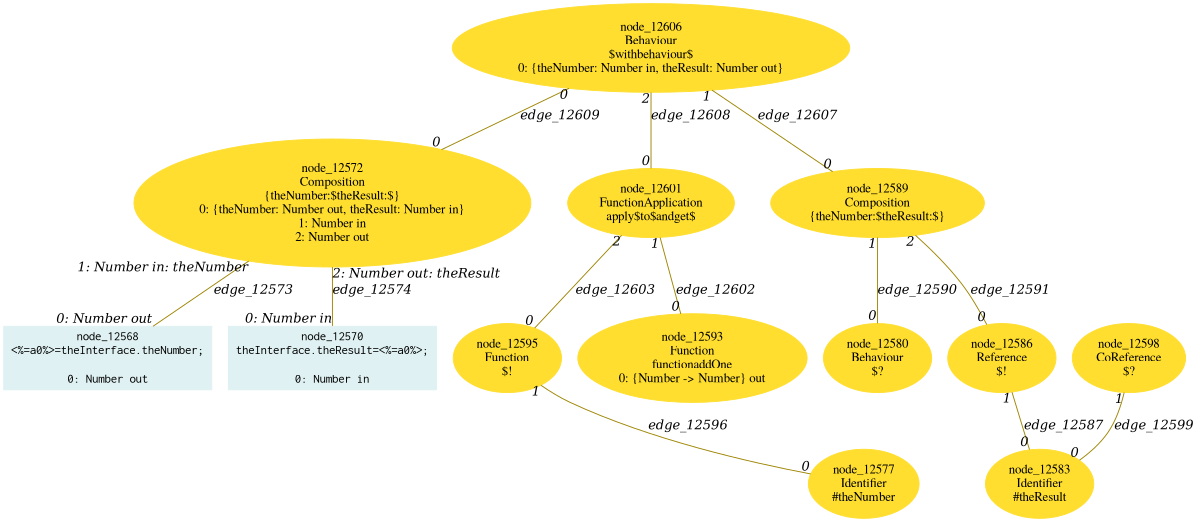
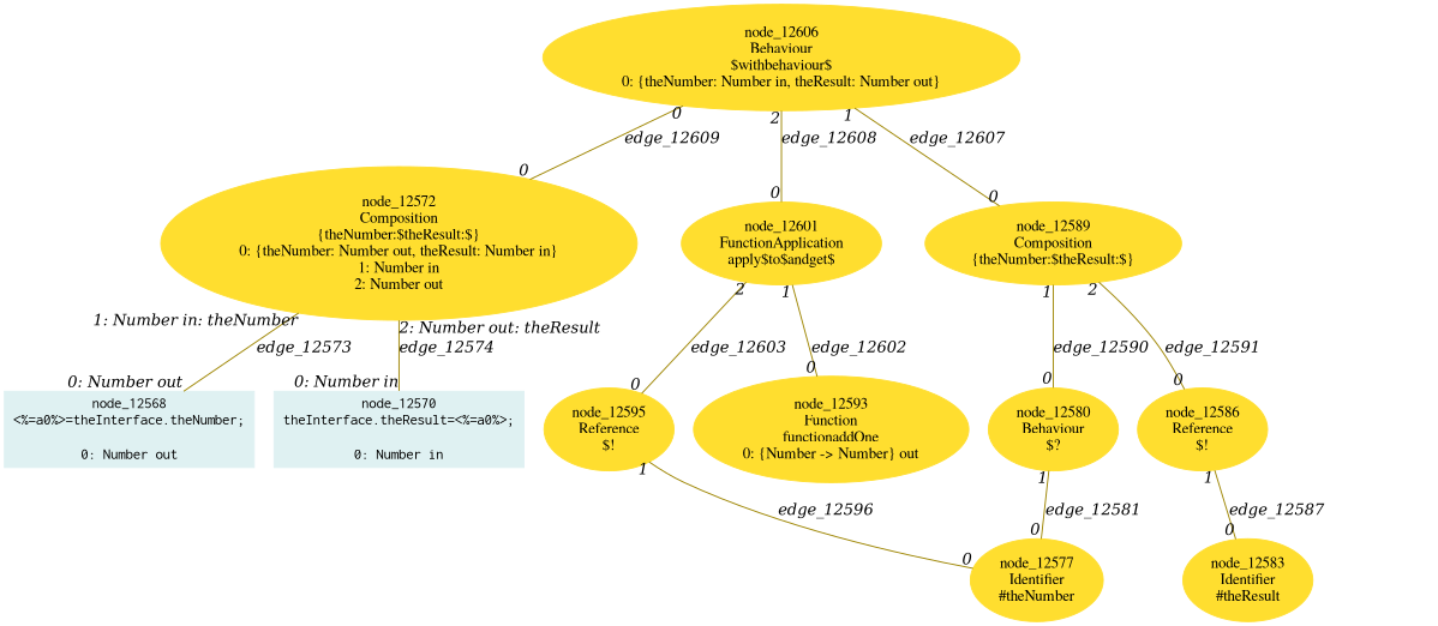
  digraph {
    node [color="#ffde2f" fontname=Times shape=ellipse style=filled]
    edge [arrowHead=none arrowsize=1 color="#9d8400" dir=none fontname="Times-Italic" headlabel=0 taillabel=1]
    n1 [color="#dff1f2" fontname=Courier label="node_12568\n<%=a0%>=theInterface.theNumber;\n\n0: Number out" shape=box]
    n2 [color="#dff1f2" fontname=Courier label="node_12570\ntheInterface.theResult=<%=a0%>;\n\n0: Number in" shape=box]
    n3 [label="node_12572\nComposition\n{theNumber:$theResult:$}\n0: {theNumber: Number out, theResult: Number in}\n1: Number in\n2: Number out"]
    n4 [label="node_12577\nIdentifier\n#theNumber\n"]
    n5 [label="node_12580\nBehaviour\n$?\n"]
    n6 [label="node_12583\nIdentifier\n#theResult\n"]
    n7 [label="node_12586\nReference\n$!\n"]
    n8 [label="node_12589\nComposition\n{theNumber:$theResult:$}\n"]
    n9 [label="node_12593\nFunction\nfunctionaddOne\n0: {Number -> Number} out"]
-   n10 [label="node_12595\nFunction\n$!\n"]
-   n11 [label="node_12598\nCoReference\n$?\n"]
+   n10 [label="node_12595\nReference\n$!\n"]
    n12 [label="node_12601\nFunctionApplication\napply$to$andget$\n"]
    n13 [label="node_12606\nBehaviour\n$withbehaviour$\n0: {theNumber: Number in, theResult: Number out}"]
    n3 -> n1 [headlabel="0: Number out" label=edge_12573 taillabel="1: Number in: theNumber"]
    n3 -> n2 [headlabel="0: Number in" label=edge_12574 taillabel="2: Number out: theResult"]
+   n5 -> n4 [label=edge_12581]
    n7 -> n6 [label=edge_12587]
    n8 -> n5 [label=edge_12590]
    n8 -> n7 [label=edge_12591 taillabel=2]
    n10 -> n4 [label=edge_12596]
-   n11 -> n6 [label=edge_12599]
    n12 -> n9 [label=edge_12602]
    n12 -> n10 [label=edge_12603 taillabel=2]
    n13 -> n3 [label=edge_12609 taillabel=0]
    n13 -> n8 [label=edge_12607]
    n13 -> n12 [label=edge_12608 taillabel=2]
  }
